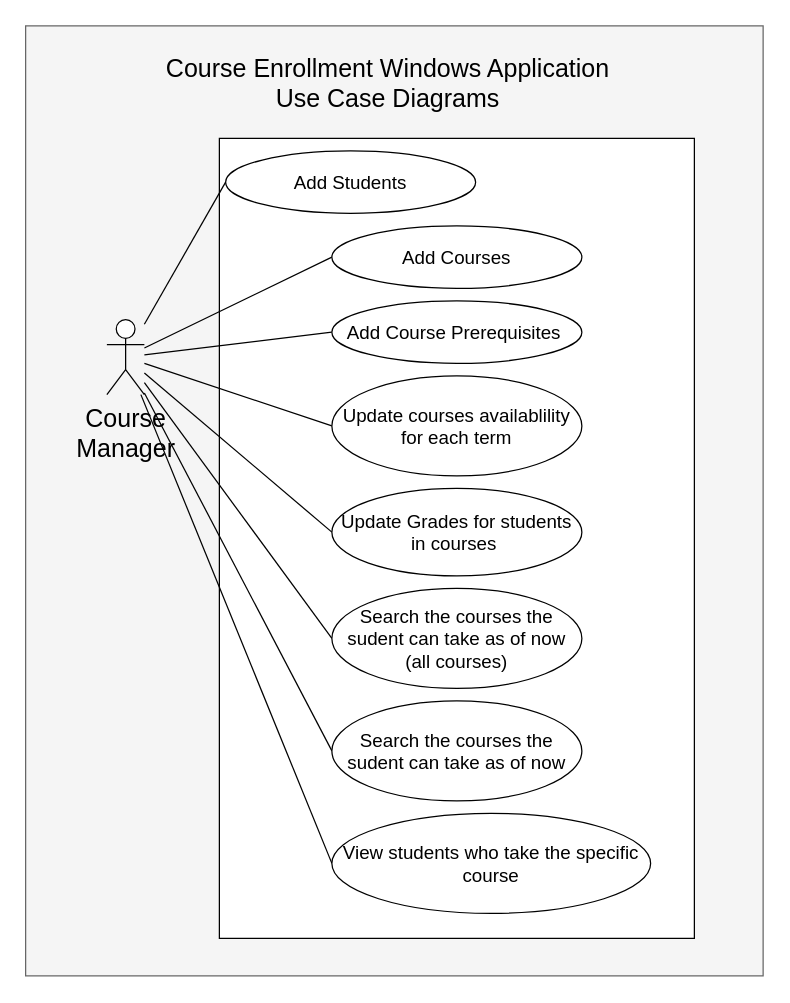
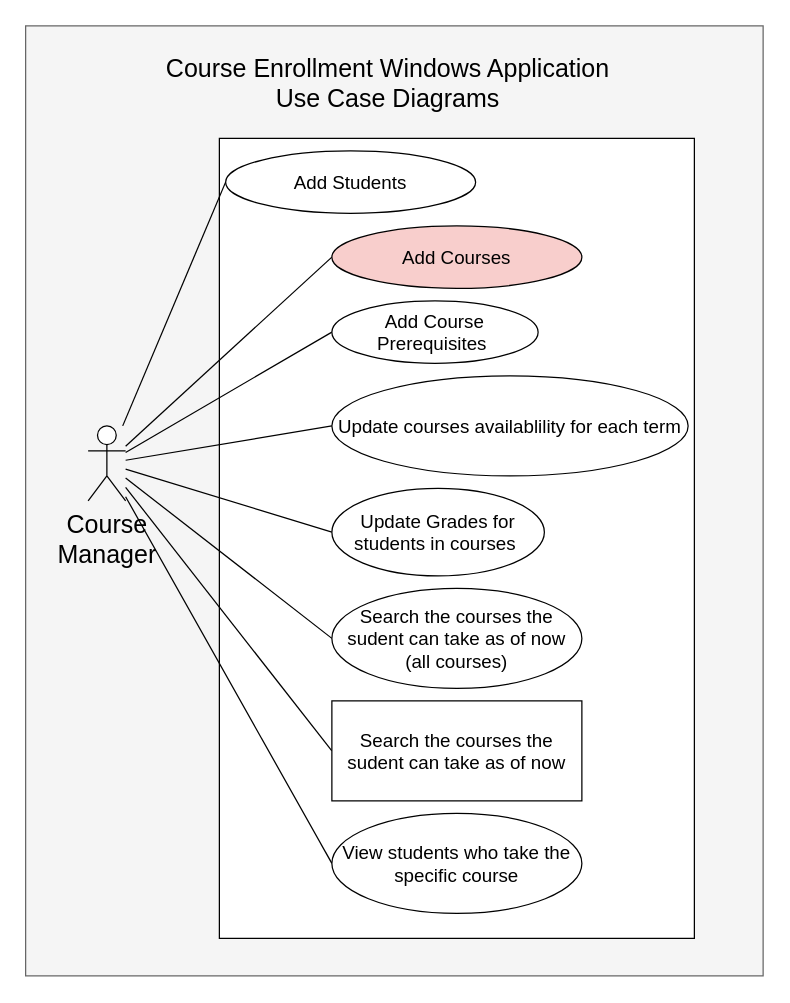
  <mxCell id="0" />
  <mxCell id="1" parent="0" />
  <mxCell id="2" value="" style="rounded=0;whiteSpace=wrap;html=1;fillColor=#f5f5f5;fontColor=#333333;strokeColor=#666666;" parent="1" vertex="1"><mxGeometry x="20" y="20" width="590" height="760" as="geometry" /></mxCell>
  <mxCell id="3" value="" style="rounded=0;whiteSpace=wrap;html=1;" parent="1" vertex="1"><mxGeometry x="175" y="110" width="380" height="640" as="geometry" /></mxCell>
  <mxCell id="4" value="Course Enrollment Windows Application Use Case Diagrams" style="text;html=1;strokeColor=none;fillColor=none;align=center;verticalAlign=middle;whiteSpace=wrap;rounded=0;fontSize=20;" parent="1" vertex="1"><mxGeometry x="120" y="30" width="380" height="70" as="geometry" /></mxCell>
  <mxCell id="5" style="rounded=0;orthogonalLoop=1;jettySize=auto;html=1;entryX=0;entryY=0.5;entryDx=0;entryDy=0;fontSize=18;endArrow=none;endFill=0;" parent="1" source="12" target="15" edge="1"><mxGeometry relative="1" as="geometry" /></mxCell>
  <mxCell id="6" style="edgeStyle=none;rounded=0;orthogonalLoop=1;jettySize=auto;html=1;entryX=0;entryY=0.5;entryDx=0;entryDy=0;fontSize=18;endArrow=none;endFill=0;" parent="1" source="12" target="16" edge="1"><mxGeometry relative="1" as="geometry" /></mxCell>
  <mxCell id="7" style="edgeStyle=none;rounded=0;orthogonalLoop=1;jettySize=auto;html=1;entryX=0;entryY=0.5;entryDx=0;entryDy=0;fontSize=18;endArrow=none;endFill=0;" parent="1" source="12" target="17" edge="1"><mxGeometry relative="1" as="geometry" /></mxCell>
  <mxCell id="8" style="edgeStyle=none;rounded=0;orthogonalLoop=1;jettySize=auto;html=1;entryX=0;entryY=0.5;entryDx=0;entryDy=0;fontSize=18;endArrow=none;endFill=0;" parent="1" source="12" target="18" edge="1"><mxGeometry relative="1" as="geometry" /></mxCell>
  <mxCell id="9" style="rounded=0;orthogonalLoop=1;jettySize=auto;html=1;entryX=0;entryY=0.5;entryDx=0;entryDy=0;endArrow=none;endFill=0;" parent="1" source="12" target="19" edge="1"><mxGeometry relative="1" as="geometry" /></mxCell>
  <mxCell id="10" style="edgeStyle=none;rounded=0;orthogonalLoop=1;jettySize=auto;html=1;entryX=0;entryY=0.5;entryDx=0;entryDy=0;endArrow=none;endFill=0;" parent="1" source="12" target="20" edge="1"><mxGeometry relative="1" as="geometry" /></mxCell>
  <mxCell id="11" style="edgeStyle=none;rounded=0;orthogonalLoop=1;jettySize=auto;html=1;entryX=0;entryY=0.5;entryDx=0;entryDy=0;endArrow=none;endFill=0;" parent="1" source="12" target="21" edge="1"><mxGeometry relative="1" as="geometry" /></mxCell>
- <mxCell id="12" value="Course &lt;br&gt;Manager" style="shape=umlActor;verticalLabelPosition=bottom;verticalAlign=top;html=1;outlineConnect=0;fontSize=20;" parent="1" vertex="1"><mxGeometry x="85" y="255" width="30" height="60" as="geometry" /></mxCell>
+ <mxCell id="12" value="Course &lt;br&gt;Manager" style="shape=umlActor;verticalLabelPosition=bottom;verticalAlign=top;html=1;outlineConnect=0;fontSize=20;" parent="1" vertex="1"><mxGeometry x="70" y="340" width="30" height="60" as="geometry" /></mxCell>
  <mxCell id="13" value="Add Students" style="ellipse;whiteSpace=wrap;html=1;fontSize=15;" parent="1" vertex="1"><mxGeometry x="180" y="120" width="200" height="50" as="geometry" /></mxCell>
  <mxCell id="14" value="" style="endArrow=none;html=1;rounded=0;fontSize=20;entryX=0;entryY=0.5;entryDx=0;entryDy=0;" parent="1" source="12" target="13" edge="1"><mxGeometry width="50" height="50" relative="1" as="geometry"><mxPoint x="360" y="410" as="sourcePoint" /><mxPoint x="410" y="360" as="targetPoint" /></mxGeometry></mxCell>
- <mxCell id="15" value="Add Courses" style="ellipse;whiteSpace=wrap;html=1;fontSize=15;" parent="1" vertex="1"><mxGeometry x="265" y="180" width="200" height="50" as="geometry" /></mxCell>
- <mxCell id="16" value="Add Course Prerequisites&amp;nbsp;" style="ellipse;whiteSpace=wrap;html=1;fontSize=15;" parent="1" vertex="1"><mxGeometry x="265" y="240" width="200" height="50" as="geometry" /></mxCell>
- <mxCell id="17" value="&lt;font style=&quot;font-size: 15px;&quot;&gt;Update courses availablility for each term&lt;/font&gt;" style="ellipse;whiteSpace=wrap;html=1;fontSize=15;" parent="1" vertex="1"><mxGeometry x="265" y="300" width="200" height="80" as="geometry" /></mxCell>
- <mxCell id="18" value="&lt;font style=&quot;font-size: 15px;&quot;&gt;Update Grades for students in courses&amp;nbsp;&lt;/font&gt;" style="ellipse;whiteSpace=wrap;html=1;fontSize=15;" parent="1" vertex="1"><mxGeometry x="265" y="390" width="200" height="70" as="geometry" /></mxCell>
+ <mxCell id="15" value="Add Courses" style="ellipse;whiteSpace=wrap;html=1;fontSize=15;fillColor=#f8cecc;" parent="1" vertex="1"><mxGeometry x="265" y="180" width="200" height="50" as="geometry" /></mxCell>
+ <mxCell id="16" value="Add Course Prerequisites&amp;nbsp;" style="ellipse;whiteSpace=wrap;html=1;fontSize=15;" parent="1" vertex="1"><mxGeometry x="265" y="240" width="165" height="50" as="geometry" /></mxCell>
+ <mxCell id="17" value="&lt;font style=&quot;font-size: 15px;&quot;&gt;Update courses availablility for each term&lt;/font&gt;" style="ellipse;whiteSpace=wrap;html=1;fontSize=15;" parent="1" vertex="1"><mxGeometry x="265" y="300" width="285" height="80" as="geometry" /></mxCell>
+ <mxCell id="18" value="&lt;font style=&quot;font-size: 15px;&quot;&gt;Update Grades for students in courses&amp;nbsp;&lt;/font&gt;" style="ellipse;whiteSpace=wrap;html=1;fontSize=15;" parent="1" vertex="1"><mxGeometry x="265" y="390" width="170" height="70" as="geometry" /></mxCell>
  <mxCell id="19" value="&lt;font style=&quot;font-size: 15px&quot;&gt;Search the courses the sudent can take as of now (all courses)&lt;/font&gt;" style="ellipse;whiteSpace=wrap;html=1;fontSize=15;" parent="1" vertex="1"><mxGeometry x="265" y="470" width="200" height="80" as="geometry" /></mxCell>
- <mxCell id="20" value="&lt;font style=&quot;font-size: 15px;&quot;&gt;Search the courses the sudent can take as of now&lt;/font&gt;" style="ellipse;whiteSpace=wrap;html=1;fontSize=15;" parent="1" vertex="1"><mxGeometry x="265" y="560" width="200" height="80" as="geometry" /></mxCell>
- <mxCell id="21" value="&lt;font style=&quot;font-size: 15px&quot;&gt;View students who take the specific course&lt;/font&gt;" style="ellipse;whiteSpace=wrap;html=1;fontSize=15;" parent="1" vertex="1"><mxGeometry x="265" y="650" width="255" height="80" as="geometry" /></mxCell>
+ <mxCell id="20" value="&lt;font style=&quot;font-size: 15px;&quot;&gt;Search the courses the sudent can take as of now&lt;/font&gt;" style="whiteSpace=wrap;html=1;fontSize=15;rounded=0;" parent="1" vertex="1"><mxGeometry x="265" y="560" width="200" height="80" as="geometry" /></mxCell>
+ <mxCell id="21" value="&lt;font style=&quot;font-size: 15px&quot;&gt;View students who take the specific course&lt;/font&gt;" style="ellipse;whiteSpace=wrap;html=1;fontSize=15;" parent="1" vertex="1"><mxGeometry x="265" y="650" width="200" height="80" as="geometry" /></mxCell>
